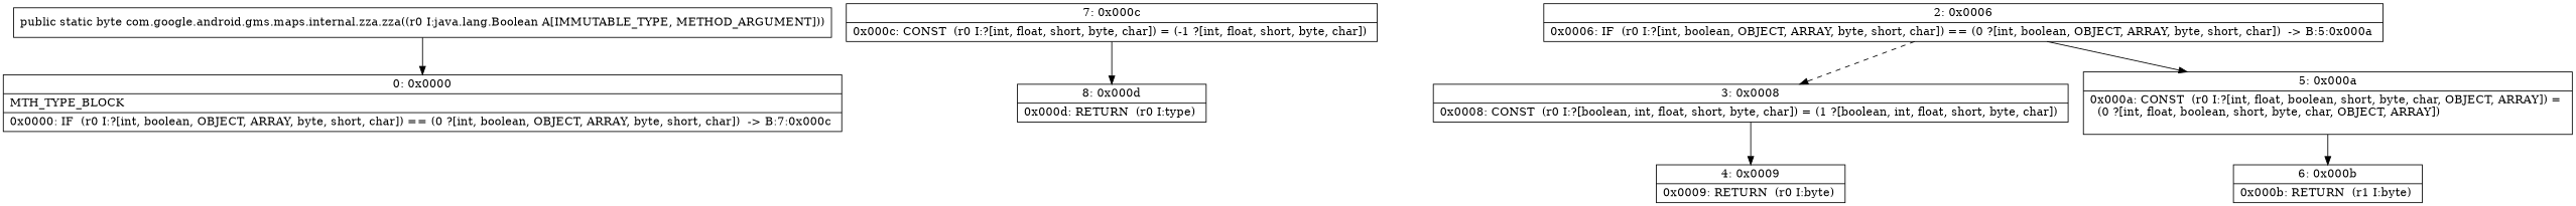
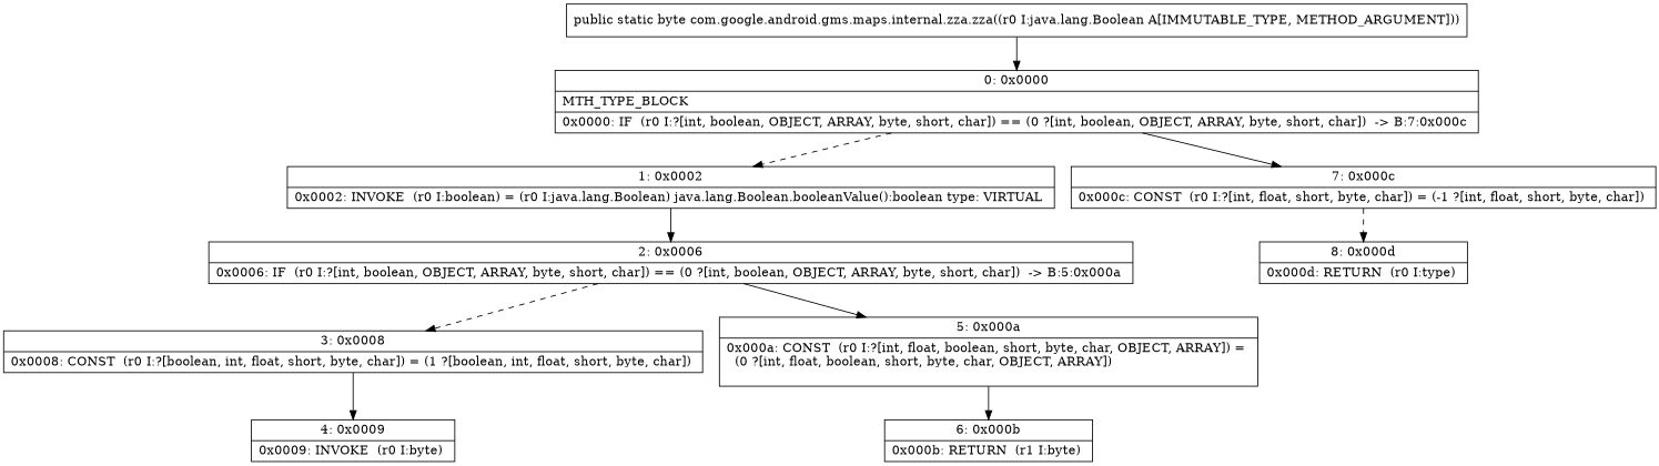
  digraph {
    node [shape=record]
    n1 [label="{0\:\ 0x0000|MTH_TYPE_BLOCK\l|0x0000: IF  (r0 I:?[int, boolean, OBJECT, ARRAY, byte, short, char]) == (0 ?[int, boolean, OBJECT, ARRAY, byte, short, char])  \-\> B:7:0x000c \l}"]
+   n2 [label="{1\:\ 0x0002|0x0002: INVOKE  (r0 I:boolean) = (r0 I:java.lang.Boolean) java.lang.Boolean.booleanValue():boolean type: VIRTUAL \l}"]
    n3 [label="{7\:\ 0x000c|0x000c: CONST  (r0 I:?[int, float, short, byte, char]) = (\-1 ?[int, float, short, byte, char]) \l}"]
    n4 [label="{2\:\ 0x0006|0x0006: IF  (r0 I:?[int, boolean, OBJECT, ARRAY, byte, short, char]) == (0 ?[int, boolean, OBJECT, ARRAY, byte, short, char])  \-\> B:5:0x000a \l}"]
    n5 [label="{8\:\ 0x000d|0x000d: RETURN  (r0 I:type) \l}"]
    n6 [label="{3\:\ 0x0008|0x0008: CONST  (r0 I:?[boolean, int, float, short, byte, char]) = (1 ?[boolean, int, float, short, byte, char]) \l}"]
    n7 [label="{5\:\ 0x000a|0x000a: CONST  (r0 I:?[int, float, boolean, short, byte, char, OBJECT, ARRAY]) = \l  (0 ?[int, float, boolean, short, byte, char, OBJECT, ARRAY])\l \l}"]
-   n8 [label="{4\:\ 0x0009|0x0009: RETURN  (r0 I:byte) \l}"]
+   n8 [label="{4\:\ 0x0009|0x0009: INVOKE  (r0 I:byte) \l}"]
    n9 [label="{6\:\ 0x000b|0x000b: RETURN  (r1 I:byte) \l}"]
    n10 [label="{public static byte com.google.android.gms.maps.internal.zza.zza((r0 I:java.lang.Boolean A[IMMUTABLE_TYPE, METHOD_ARGUMENT])) }"]
-   n3 -> n5
+   n1 -> n2 [style=dashed]
+   n1 -> n3
+   n2 -> n4
+   n3 -> n5 [style=dashed]
    n4 -> n6 [style=dashed]
    n4 -> n7
    n6 -> n8
    n7 -> n9
    n10 -> n1
  }
